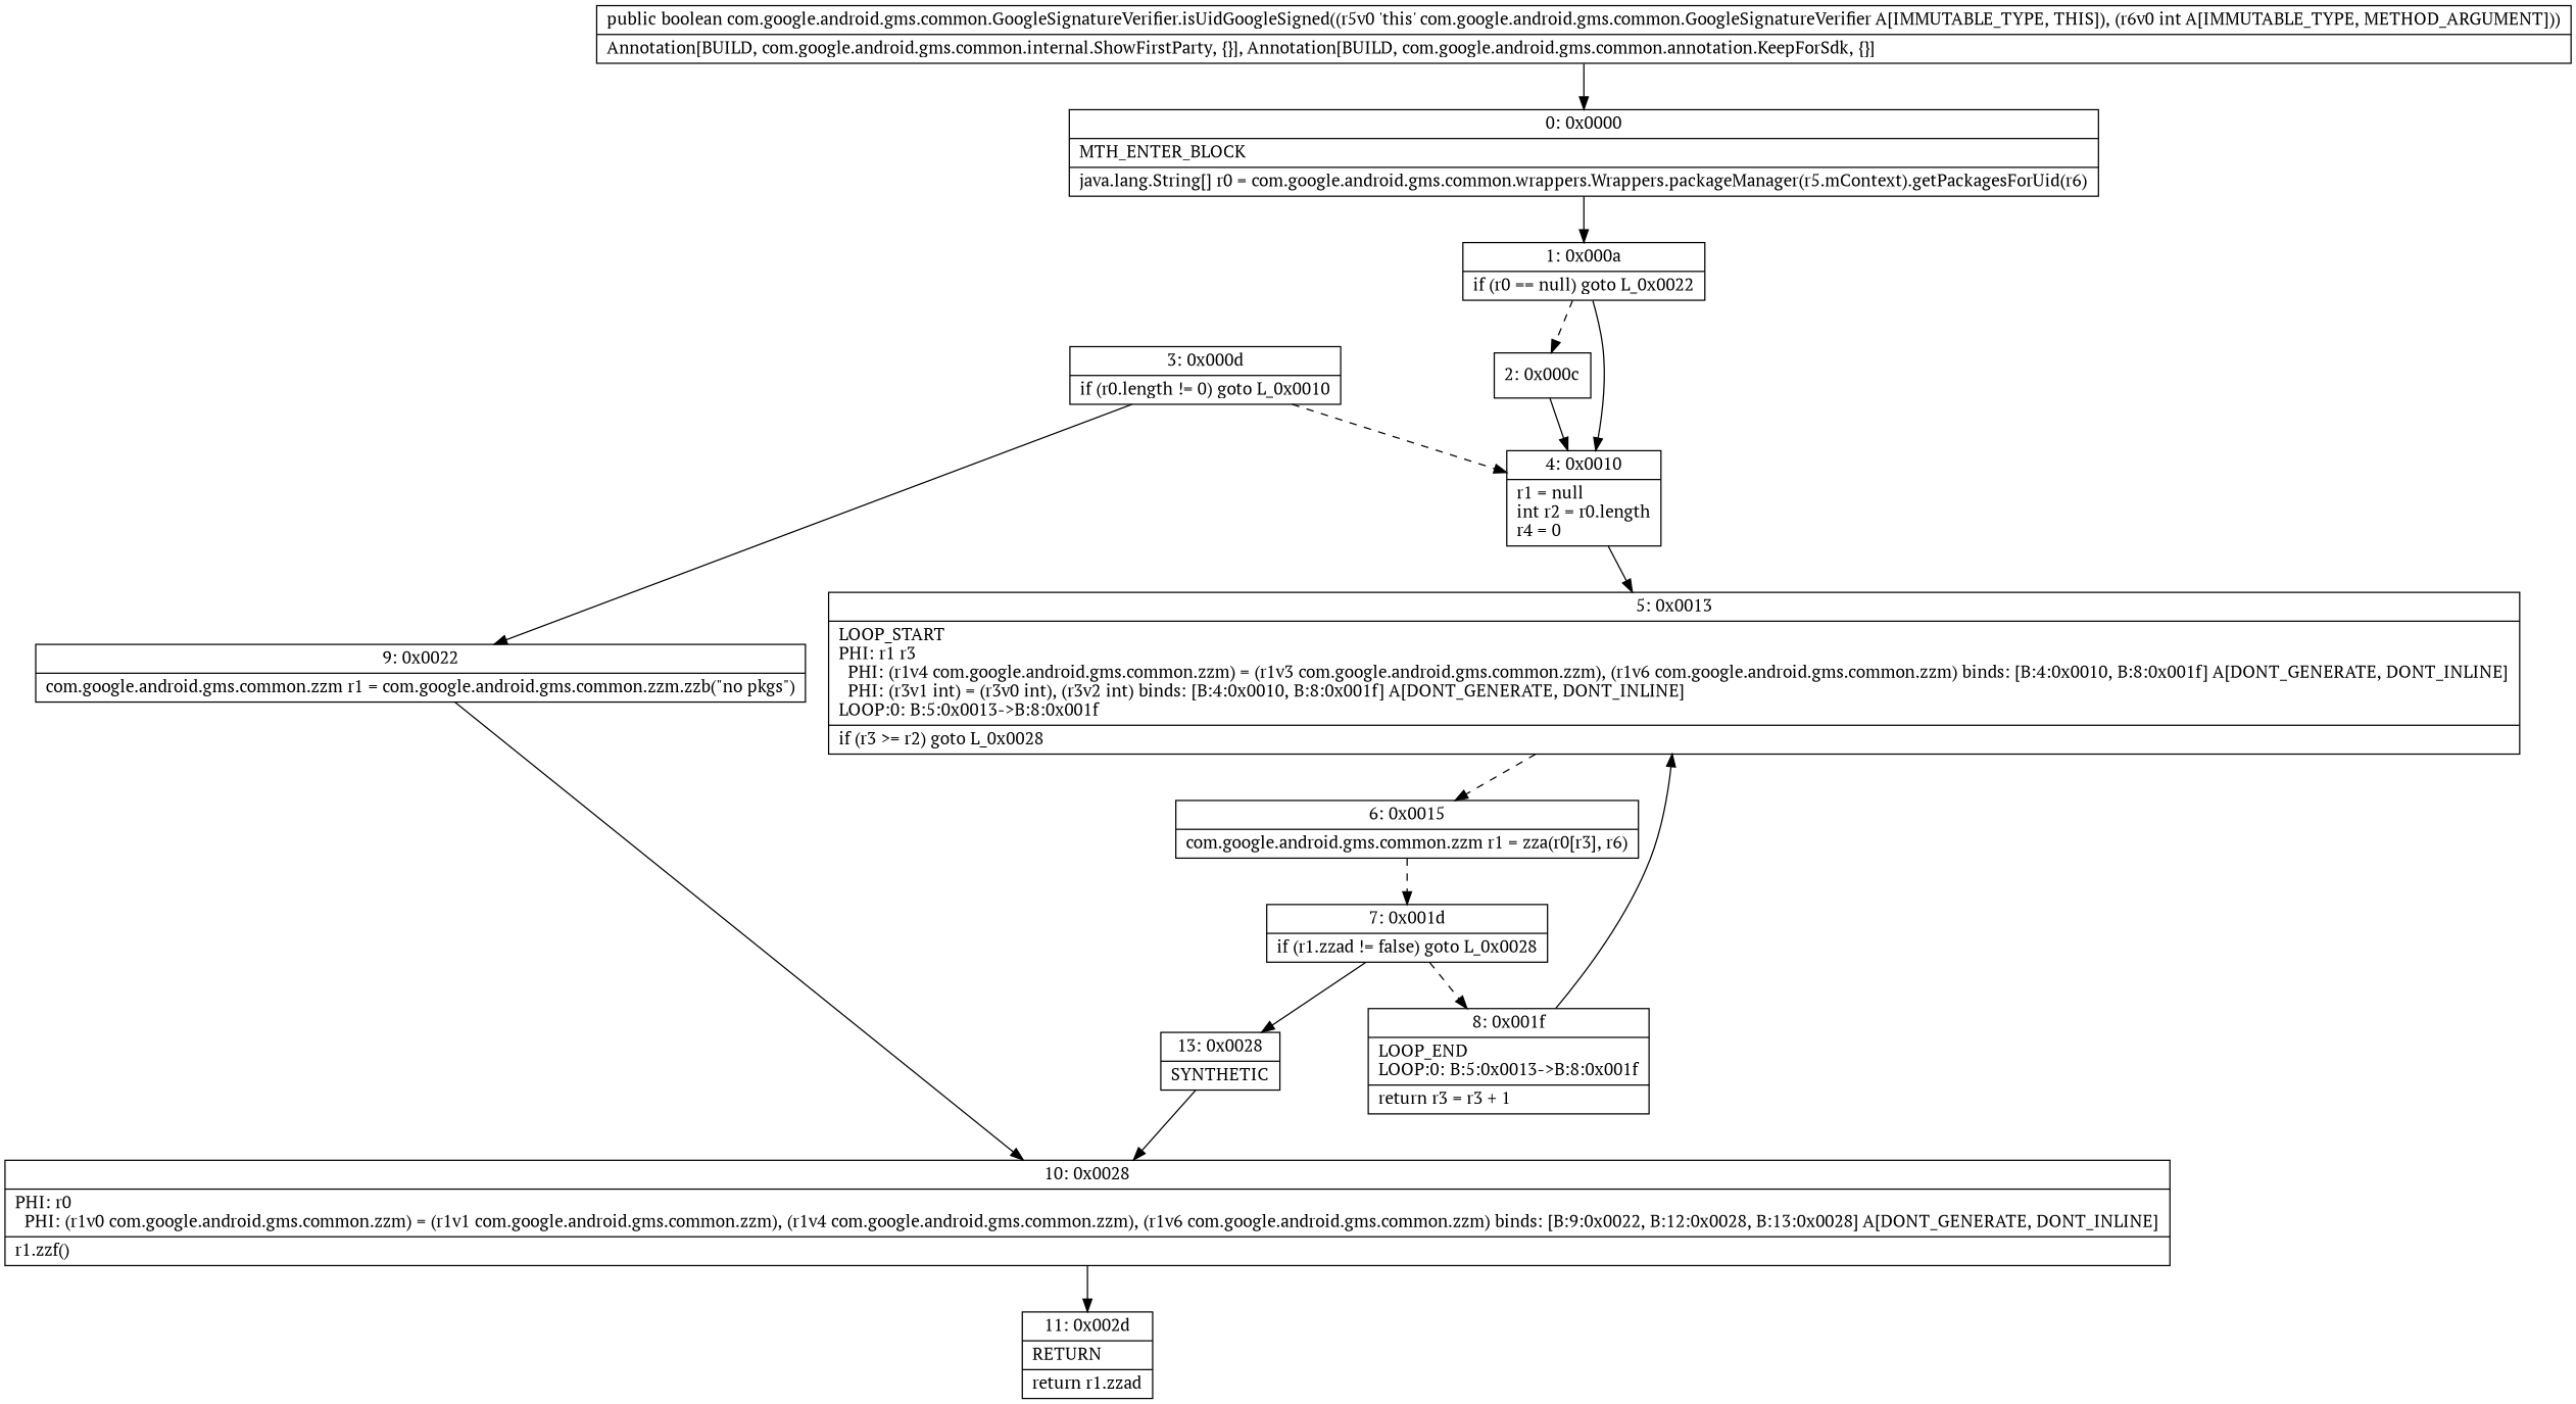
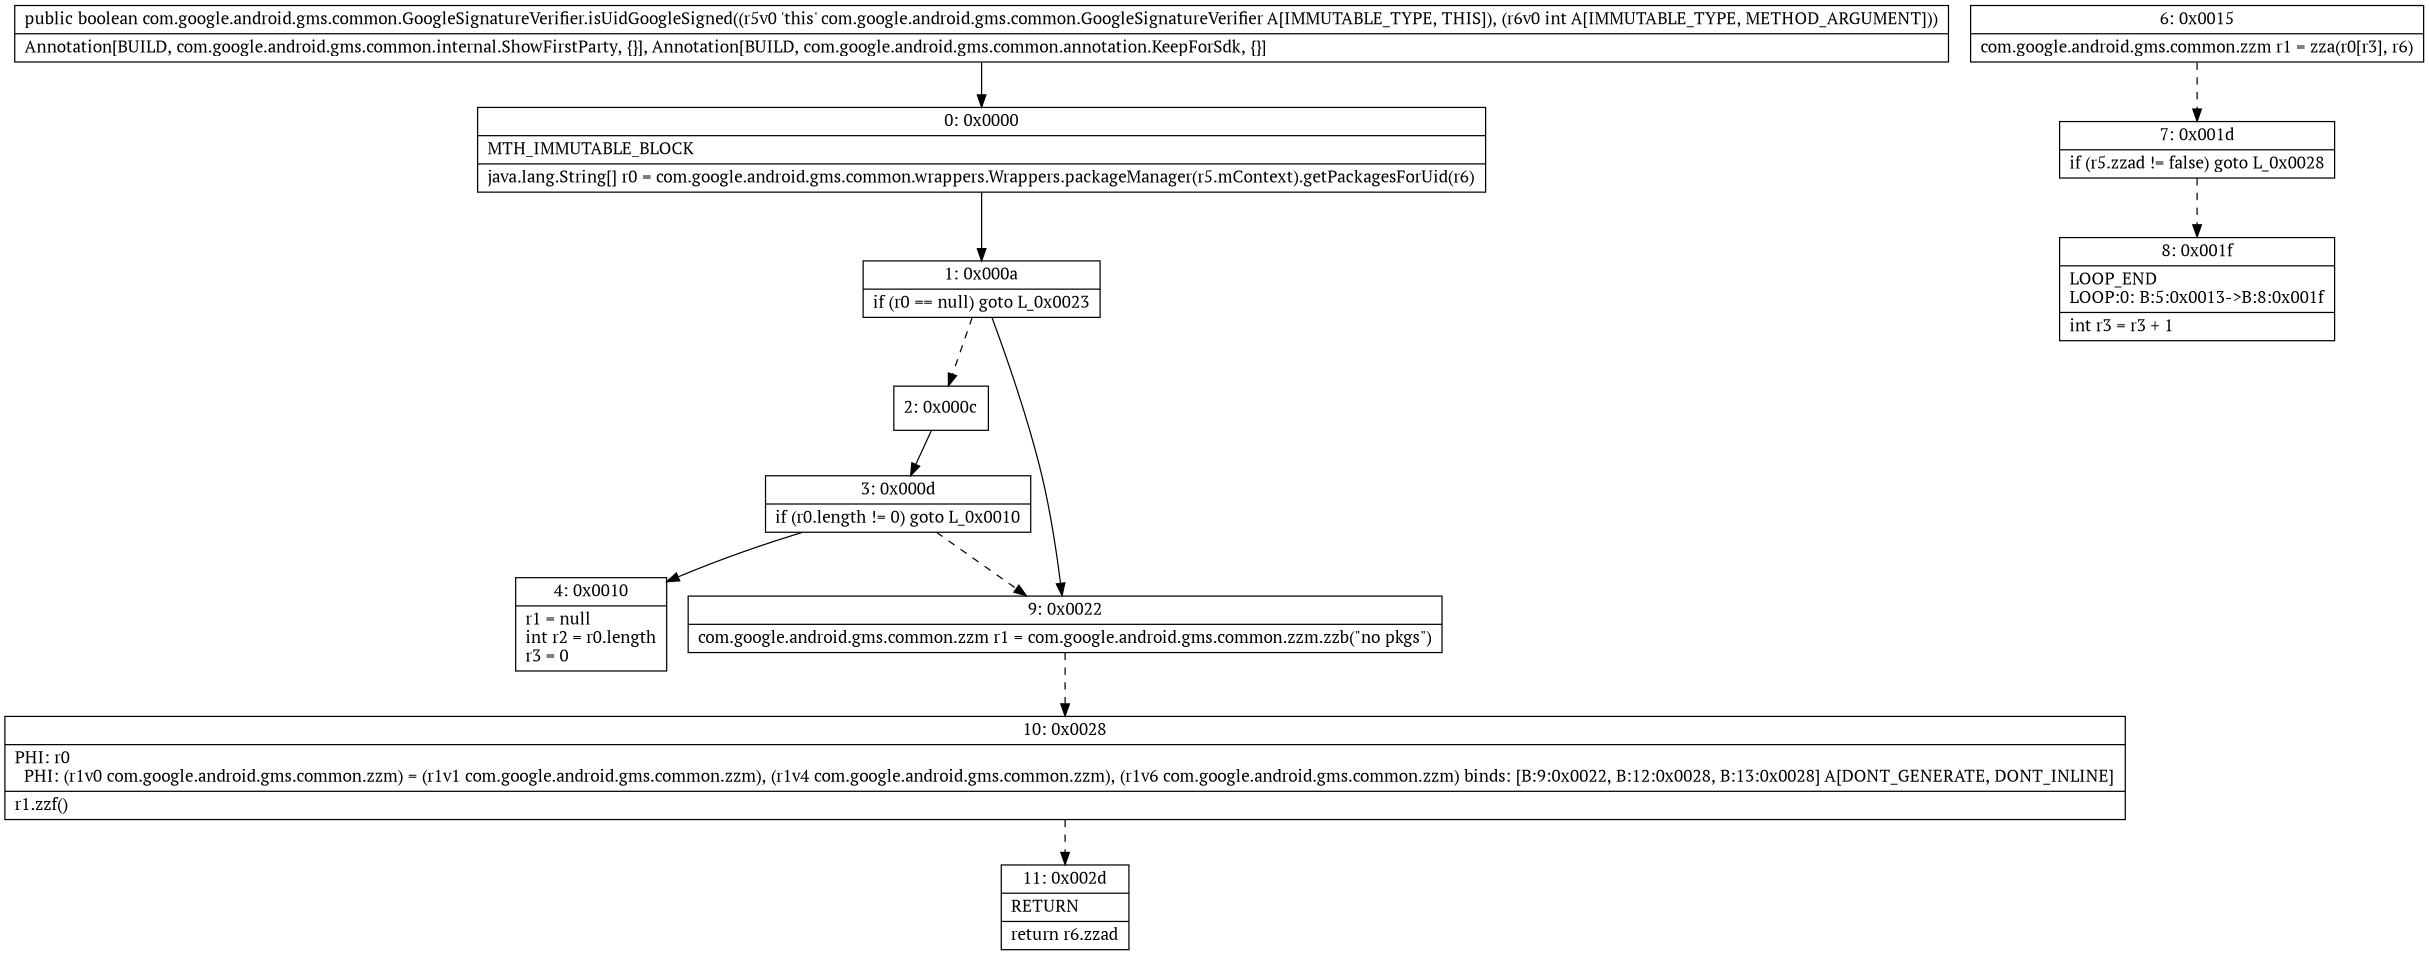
  digraph {
    fontname="PT Serif"
    node [fontname="PT Serif" shape=record]
    edge [fontname="PT Serif"]
-   n1 [label="{0\:\ 0x0000|MTH_ENTER_BLOCK\l|java.lang.String[] r0 = com.google.android.gms.common.wrappers.Wrappers.packageManager(r5.mContext).getPackagesForUid(r6)\l}"]
-   n2 [label="{1\:\ 0x000a|if (r0 == null) goto L_0x0022\l}"]
+   n1 [label="{0\:\ 0x0000|MTH_IMMUTABLE_BLOCK\l|java.lang.String[] r0 = com.google.android.gms.common.wrappers.Wrappers.packageManager(r5.mContext).getPackagesForUid(r6)\l}"]
+   n2 [label="{1\:\ 0x000a|if (r0 == null) goto L_0x0023\l}"]
    n3 [label="{2\:\ 0x000c}"]
    n4 [label="{9\:\ 0x0022|com.google.android.gms.common.zzm r1 = com.google.android.gms.common.zzm.zzb(\"no pkgs\")\l}"]
    n5 [label="{3\:\ 0x000d|if (r0.length != 0) goto L_0x0010\l}"]
    n6 [label="{10\:\ 0x0028|PHI: r0 \l  PHI: (r1v0 com.google.android.gms.common.zzm) = (r1v1 com.google.android.gms.common.zzm), (r1v4 com.google.android.gms.common.zzm), (r1v6 com.google.android.gms.common.zzm) binds: [B:9:0x0022, B:12:0x0028, B:13:0x0028] A[DONT_GENERATE, DONT_INLINE]\l|r1.zzf()\l}"]
-   n7 [label="{4\:\ 0x0010|r1 = null\lint r2 = r0.length\lr4 = 0\l}"]
-   n8 [label="{5\:\ 0x0013|LOOP_START\lPHI: r1 r3 \l  PHI: (r1v4 com.google.android.gms.common.zzm) = (r1v3 com.google.android.gms.common.zzm), (r1v6 com.google.android.gms.common.zzm) binds: [B:4:0x0010, B:8:0x001f] A[DONT_GENERATE, DONT_INLINE]\l  PHI: (r3v1 int) = (r3v0 int), (r3v2 int) binds: [B:4:0x0010, B:8:0x001f] A[DONT_GENERATE, DONT_INLINE]\lLOOP:0: B:5:0x0013\-\>B:8:0x001f\l|if (r3 \>= r2) goto L_0x0028\l}"]
+   n7 [label="{4\:\ 0x0010|r1 = null\lint r2 = r0.length\lr3 = 0\l}"]
    n9 [label="{6\:\ 0x0015|com.google.android.gms.common.zzm r1 = zza(r0[r3], r6)\l}"]
-   n10 [label="{7\:\ 0x001d|if (r1.zzad != false) goto L_0x0028\l}"]
-   n11 [label="{8\:\ 0x001f|LOOP_END\lLOOP:0: B:5:0x0013\-\>B:8:0x001f\l|return r3 = r3 + 1\l}"]
-   n12 [label="{13\:\ 0x0028|SYNTHETIC\l}"]
-   n13 [label="{11\:\ 0x002d|RETURN\l|return r1.zzad\l}"]
+   n10 [label="{7\:\ 0x001d|if (r5.zzad != false) goto L_0x0028\l}"]
+   n11 [label="{8\:\ 0x001f|LOOP_END\lLOOP:0: B:5:0x0013\-\>B:8:0x001f\l|int r3 = r3 + 1\l}"]
+   n13 [label="{11\:\ 0x002d|RETURN\l|return r6.zzad\l}"]
    n14 [label="{public boolean com.google.android.gms.common.GoogleSignatureVerifier.isUidGoogleSigned((r5v0 'this' com.google.android.gms.common.GoogleSignatureVerifier A[IMMUTABLE_TYPE, THIS]), (r6v0 int A[IMMUTABLE_TYPE, METHOD_ARGUMENT]))  | Annotation[BUILD, com.google.android.gms.common.internal.ShowFirstParty, \{\}], Annotation[BUILD, com.google.android.gms.common.annotation.KeepForSdk, \{\}]\l}"]
    n1 -> n2
    n2 -> n3 [style=dashed]
-   n2 -> n7
-   n3 -> n7
-   n4 -> n6
-   n5 -> n4 [style=solid]
-   n5 -> n7 [style=dashed]
-   n6 -> n13
-   n7 -> n8
-   n8 -> n9 [style=dashed]
+   n2 -> n4
+   n3 -> n5
+   n4 -> n6 [style=dashed]
+   n5 -> n4 [style=dashed]
+   n5 -> n7
+   n6 -> n13 [style=dashed]
    n9 -> n10 [style=dashed]
    n10 -> n11 [style=dashed]
-   n10 -> n12
-   n11 -> n8
-   n12 -> n6
    n14 -> n1
  }
